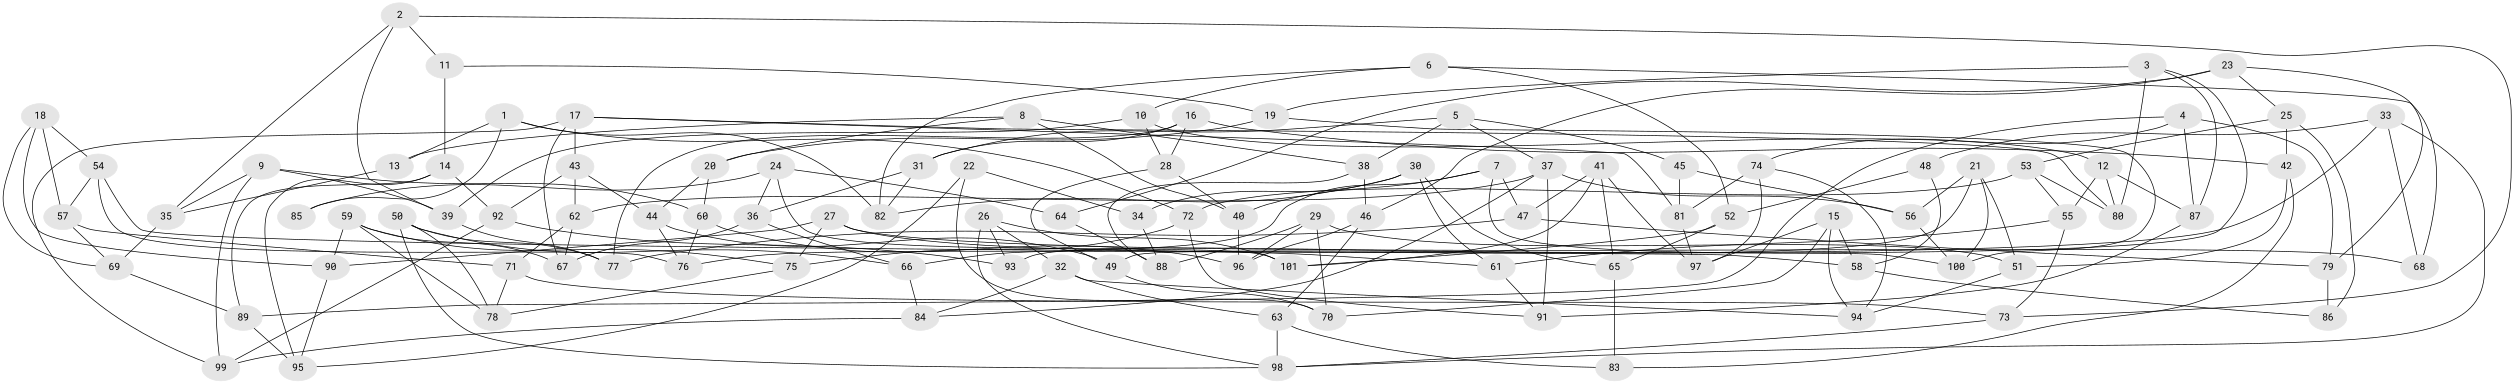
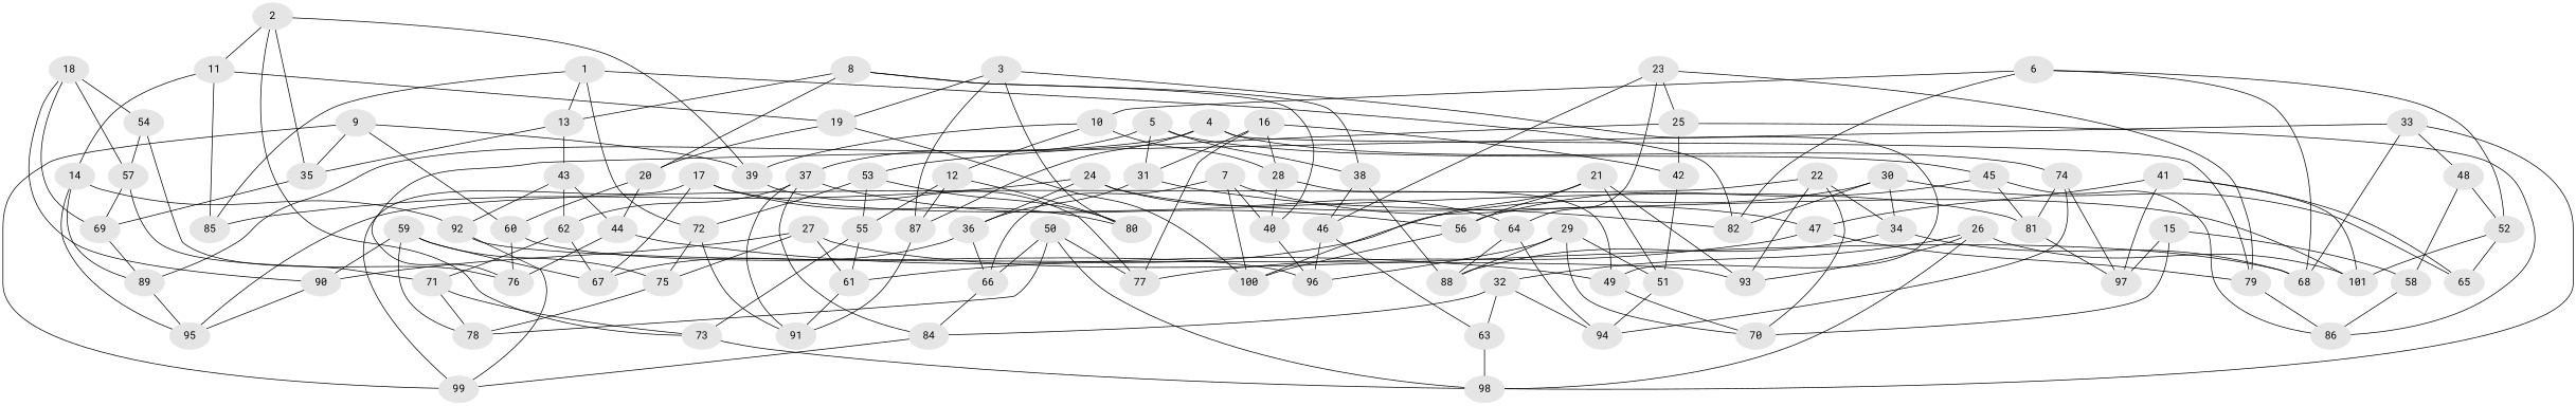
  graph {
    fontname="Roboto Mono"
    node [color=gray90 fontname="Roboto Mono" style=filled]
    edge [fontname="Roboto Mono"]
    1
    13
    72
    82
    85
    35
    43
    75
    91
    2
    11
    39
    73
    19
    14
    69
    77
    98
    3
    49
    80
    87
    100
    20
    70
    4
    74
    79
    89
    97
    81
    94
    86
    95
    5
    31
    37
    38
    45
    36
    62
    56
    84
    46
    88
    6
    10
    52
    68
    12
    28
    101
    65
    7
    40
    47
    66
    96
    8
    60
    44
    9
    99
    76
    55
    92
    61
    93
    15
    58
    67
    71
    16
    42
    51
-   83
    17
    18
    54
    57
    90
    21
    22
    34
    23
    25
    64
    53
    63
    24
    26
    32
    27
    78
    29
    30
    33
    48
    41
    50
    59
    1 -- 13
    1 -- 72
    1 -- 82
    1 -- 85
    13 -- 35
-   17 -- 43
+   13 -- 43
    72 -- 75
    72 -- 91
    35 -- 69
    43 -- 62
    43 -- 44
    43 -- 92
    75 -- 78
    2 -- 35
    2 -- 11
    2 -- 39
    2 -- 73
+   11 -- 85
    11 -- 19
    11 -- 14
    39 -- 77
    73 -- 98
    19 -- 100
    19 -- 20
    14 -- 89
    14 -- 95
    14 -- 92
    69 -- 89
    3 -- 19
    3 -- 49
    3 -- 80
    3 -- 87
    49 -- 70
    87 -- 91
    20 -- 60
    20 -- 44
    4 -- 87
    4 -- 74
    4 -- 79
    4 -- 89
    74 -- 97
    74 -- 81
    74 -- 94
    79 -- 86
    89 -- 95
    81 -- 97
    5 -- 31
    5 -- 37
    5 -- 38
    5 -- 45
    31 -- 82
    31 -- 36
    37 -- 91
    37 -- 62
    37 -- 56
    37 -- 84
    38 -- 46
    38 -- 88
    45 -- 81
+   45 -- 86
    45 -- 56
    36 -- 66
    36 -- 67
    62 -- 67
    62 -- 71
    56 -- 100
    84 -- 99
    46 -- 96
    46 -- 63
    6 -- 82
    6 -- 10
    6 -- 52
    6 -- 68
    10 -- 39
    10 -- 12
    10 -- 28
    52 -- 101
    52 -- 65
    12 -- 80
    12 -- 87
    12 -- 55
    28 -- 49
    28 -- 40
-   65 -- 83
    7 -- 100
    7 -- 40
    7 -- 47
    7 -- 66
    40 -- 96
    47 -- 77
    47 -- 79
    66 -- 84
    8 -- 13
    8 -- 20
    8 -- 38
    8 -- 40
    60 -- 96
    60 -- 76
    44 -- 49
    44 -- 76
    9 -- 35
    9 -- 39
    9 -- 60
    9 -- 99
    55 -- 73
    55 -- 61
    92 -- 99
    92 -- 93
    61 -- 91
    15 -- 70
    15 -- 97
    15 -- 58
    58 -- 86
    71 -- 73
    71 -- 78
    16 -- 77
    16 -- 31
    16 -- 28
    16 -- 42
    42 -- 51
-   42 -- 83
    51 -- 94
    17 -- 80
    17 -- 81
    17 -- 99
    17 -- 67
    18 -- 69
    18 -- 54
    18 -- 57
    18 -- 90
    54 -- 76
-   54 -- 58
    54 -- 57
    57 -- 69
    57 -- 71
    90 -- 95
    21 -- 100
    21 -- 56
    21 -- 93
    21 -- 51
    22 -- 70
    22 -- 95
+   22 -- 93
    22 -- 34
    34 -- 88
+   34 -- 68
    23 -- 79
    23 -- 46
    23 -- 25
    23 -- 64
    25 -- 86
    25 -- 42
    25 -- 53
-   15 -- 94
+   64 -- 94
    64 -- 88
    53 -- 72
    53 -- 80
    53 -- 55
    63 -- 98
-   63 -- 83
    24 -- 85
    24 -- 36
    24 -- 101
    24 -- 64
    26 -- 98
    26 -- 101
    26 -- 93
    26 -- 32
    32 -- 94
    32 -- 84
    32 -- 63
    27 -- 75
    27 -- 68
    27 -- 61
    27 -- 90
    29 -- 70
    29 -- 88
    29 -- 96
    29 -- 51
    30 -- 82
    30 -- 65
    30 -- 61
    30 -- 34
    33 -- 98
    33 -- 68
    33 -- 76
    33 -- 48
    48 -- 52
    48 -- 58
    41 -- 97
    41 -- 101
    41 -- 65
    41 -- 47
    50 -- 77
    50 -- 98
    50 -- 66
    50 -- 78
    59 -- 75
    59 -- 67
    59 -- 90
    59 -- 78
  }
